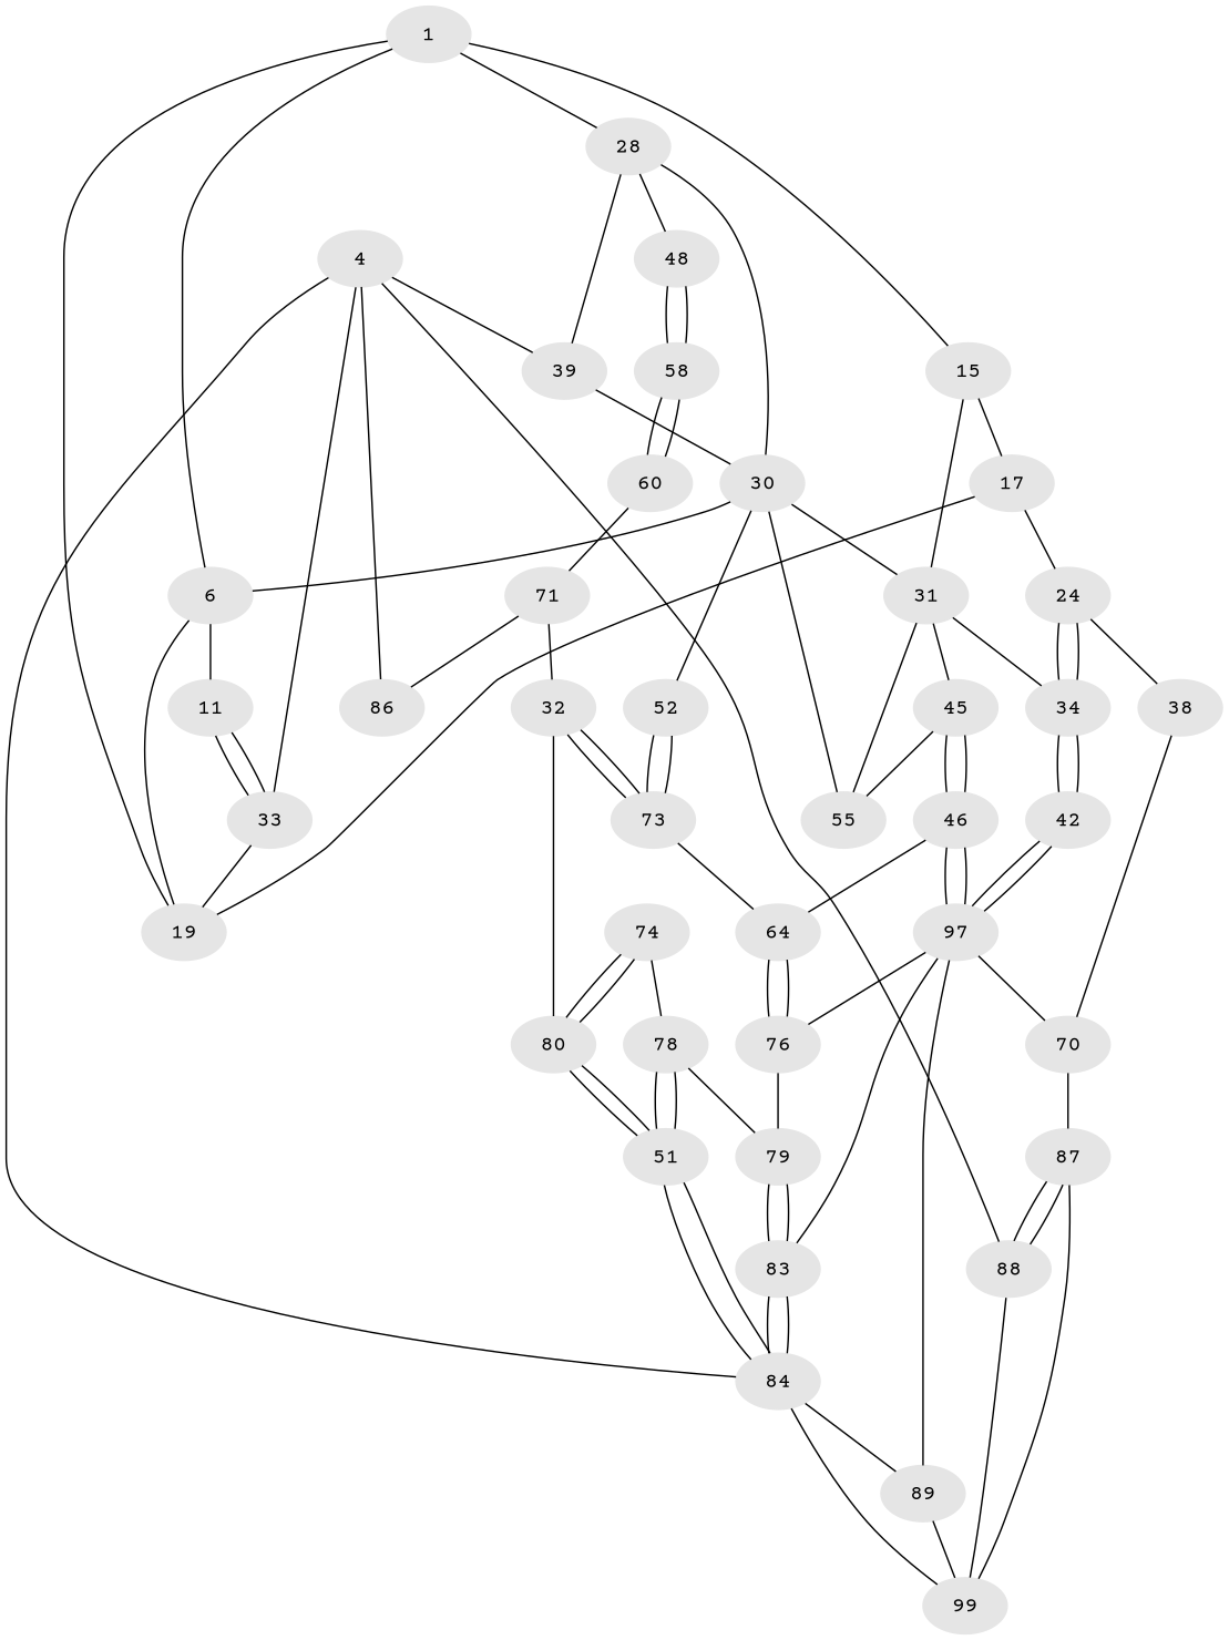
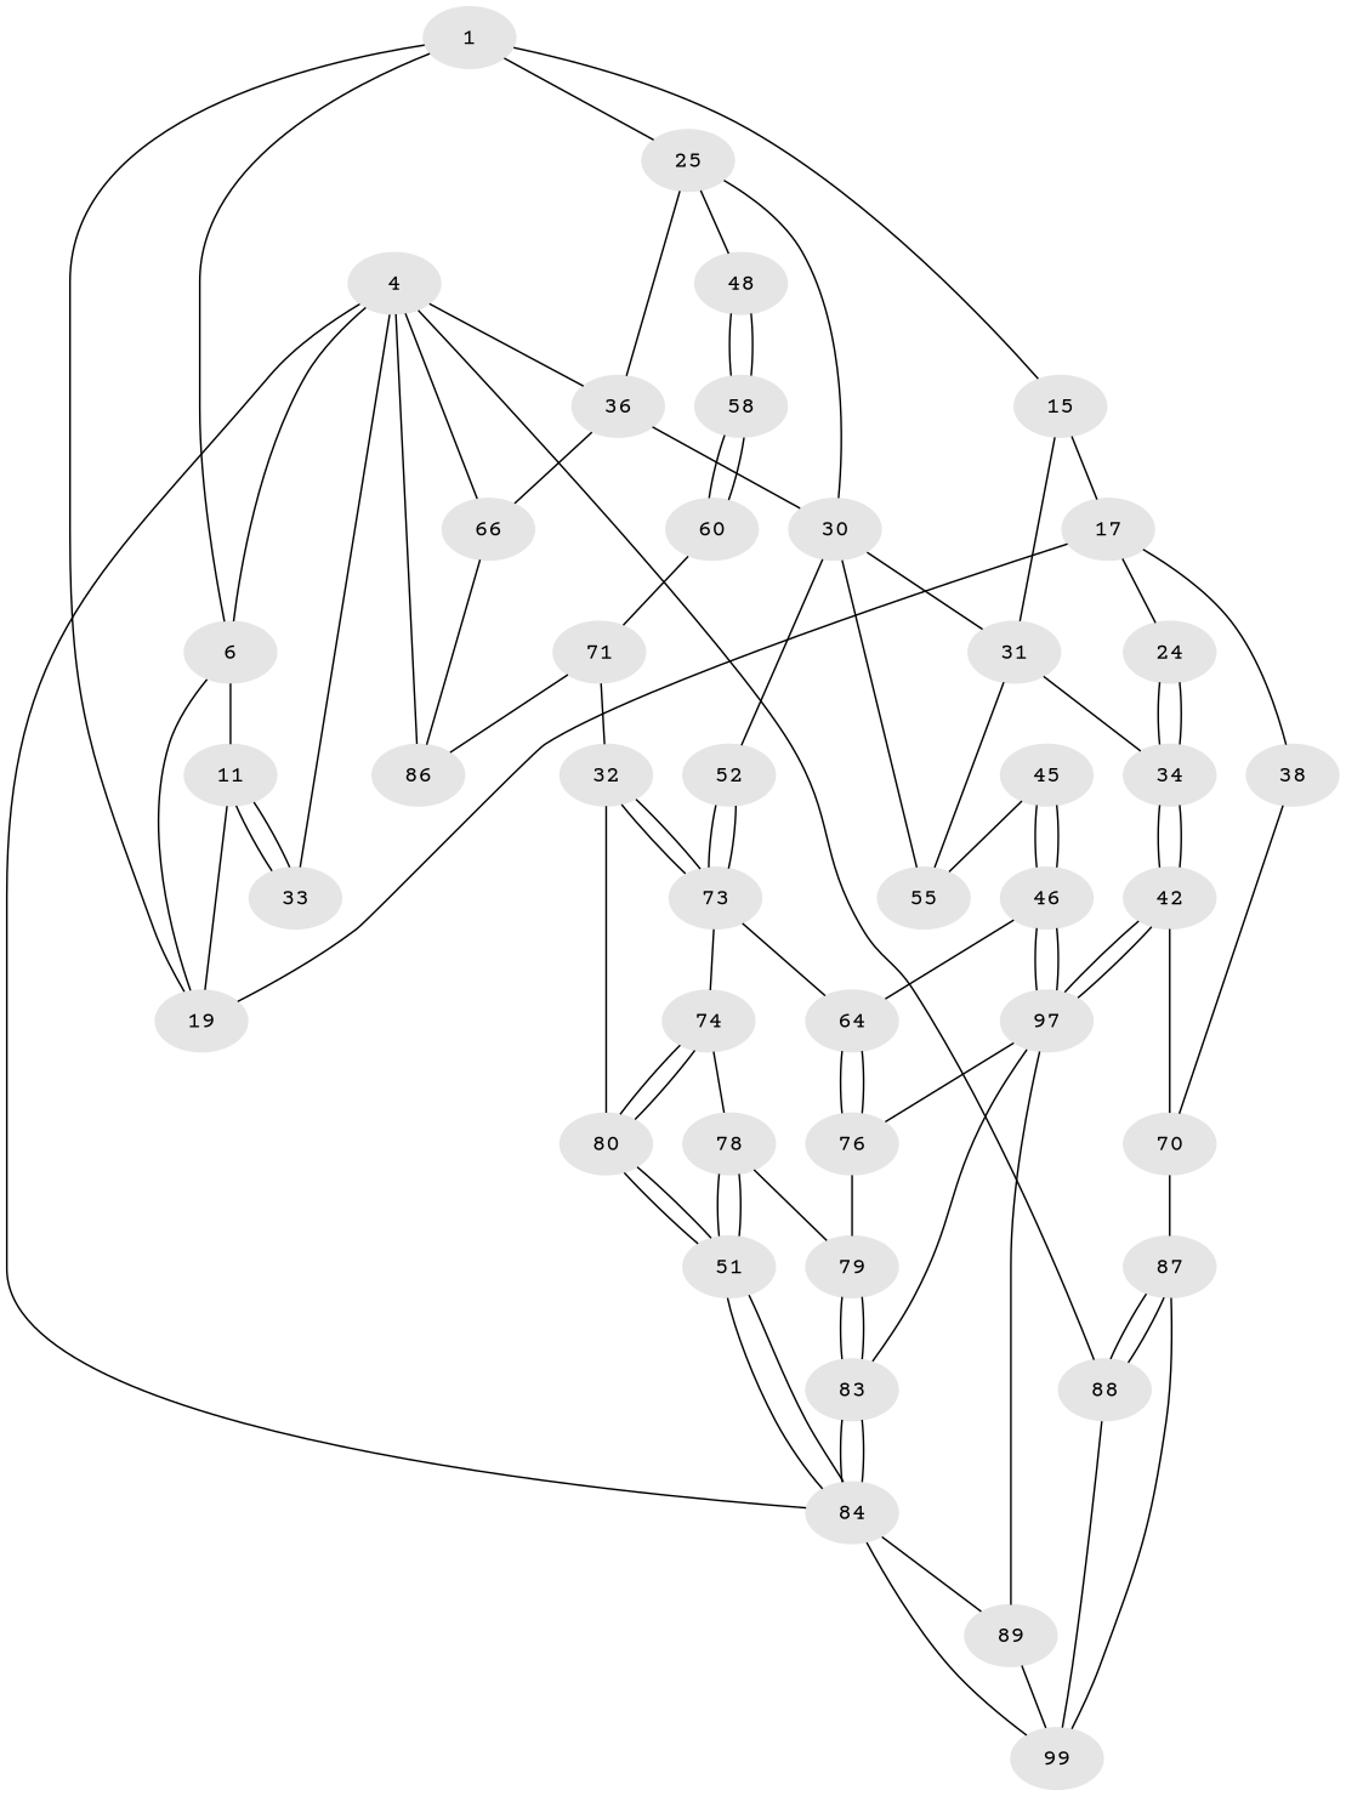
  graph {
    fontname="Courier Prime"
    node [color=gray90 fontname="Courier Prime" style=filled]
    edge [fontname="Courier Prime"]
    1 [super="+7+2"]
    6 [super="+8"]
    15 [super="+16+26"]
    19 [super="+20"]
-   28 [super="+37+29"]
+   28 [super="+37+29" label=25]
    4 [super="+65+5+33"]
    n7 [label=33 super="+35"]
-   36 [super="+59" label=39]
+   36 [super="+59"]
+   66
    84 [super="+91"]
    86
    88
    n13 [label=11 super="+23"]
    17 [super="+18"]
    31 [super="+32+44"]
    30 [super="+54"]
    48 [super="+49"]
    89
    n19 [label=99 super="+93"]
    24 [super="+25"]
    34
    55
    45 [super="+62"]
    38 [super="+41+39"]
    70
    42
    52 [super="+53"]
    58
    73
    46 [super="+63"]
    n31 [label=97 super="+67"]
    71 [super="+85"]
    60
    87
    76 [super="+77"]
    83
    64
    79
    74 [super="+75"]
    n40 [label=32 super="+82"]
    80
    n42 [label=51]
    78
    1 -- 6
    1 -- 15
    1 -- 19
    1 -- 28
    6 -- 19
    6 -- n13
    15 -- 17 [weight=2]
    15 -- 31
    28 -- 36
    28 -- 30
    28 -- 48
-   30 -- 6
+   4 -- 6
    4 -- n7
    4 -- 36
+   4 -- 66
    4 -- 84
    4 -- 86
    4 -- 88
+   36 -- 66
    36 -- 30
+   66 -- 86
    84 -- 89
    84 -- n19
    88 -- n19
-   n7 -- 19
+   n13 -- 19
    n13 -- n7 [weight=2]
    n13 -- n7
    17 -- 19
    17 -- 24
    31 -- 34
    31 -- 55
-   31 -- 45
    30 -- 31
    30 -- 55
    30 -- 52
    48 -- 58 [weight=2]
    48 -- 58
    89 -- n19
    24 -- 34
    24 -- 34
-   24 -- 38
+   17 -- 38
    34 -- 42
    34 -- 42
    45 -- 55
    45 -- 46 [weight=2]
    45 -- 46
    38 -- 70
    70 -- 87
    42 -- n31
    42 -- n31
    52 -- 73
    52 -- 73
    58 -- 60
    58 -- 60
    73 -- 64
+   73 -- 74
    46 -- n31
    46 -- n31
    46 -- 64
    n31 -- 89
-   n31 -- 70
+   42 -- 70
    n31 -- 76
    n31 -- 83
    71 -- 86
    71 -- n40 [weight=2]
    60 -- 71
    87 -- 88
    87 -- 88
    87 -- n19
    76 -- 79
    83 -- 84
    83 -- 84
    64 -- 76
    64 -- 76
    79 -- 83
    79 -- 83
    74 -- 80
    74 -- 80
    74 -- 78
    n40 -- 73
    n40 -- 73
    n40 -- 80
    80 -- n42
    80 -- n42
    n42 -- 84
    n42 -- 84
    78 -- 79
    78 -- n42
    78 -- n42
  }
